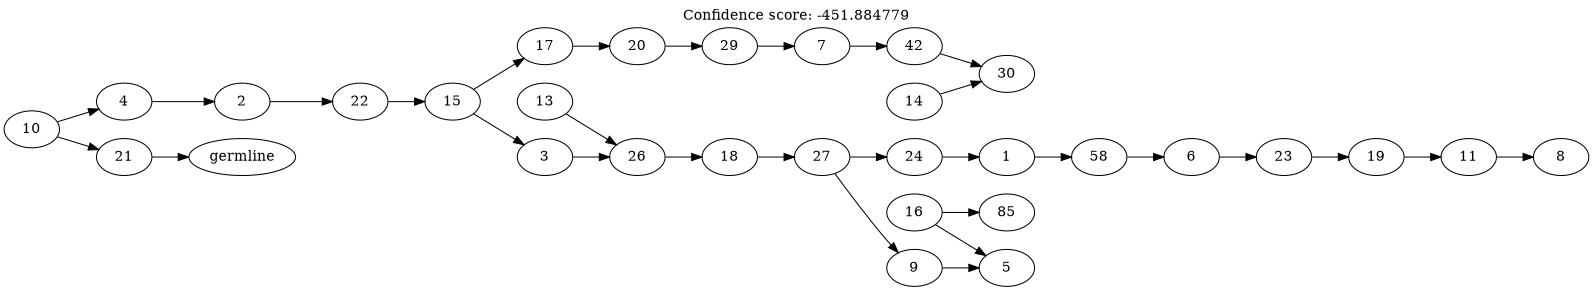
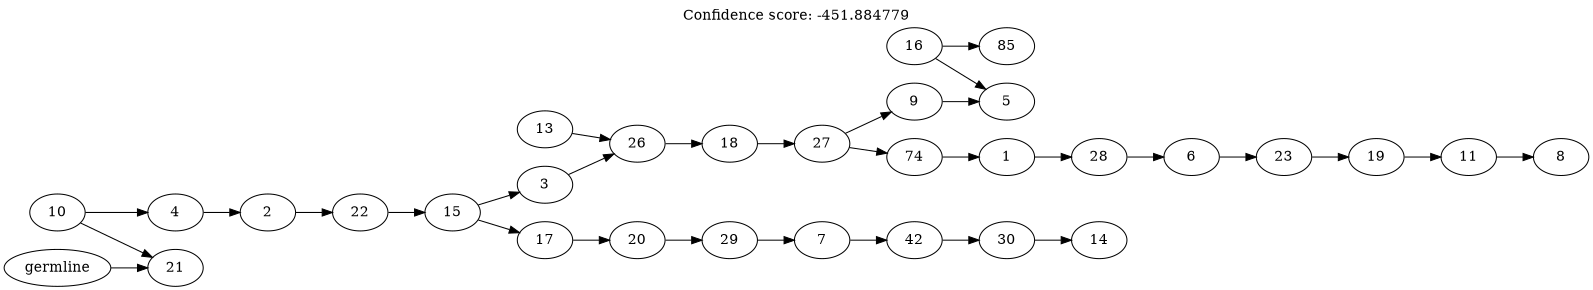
  digraph {
    label="Confidence score: -451.884779"
    labelloc=t
    rankdir=LR
    n1 [label=30]
    n2 [label=14]
    n3 [label=42]
    n4 [label=7]
    n5 [label=29]
    n6 [label=20]
    n7 [label=17]
    n8 [label=11]
    n9 [label=8]
    n10 [label=19]
    n11 [label=23]
    n12 [label=6]
-   n13 [label=58]
+   n13 [label=28]
    n14 [label=1]
-   n15 [label=24]
+   n15 [label=74]
    n16 [label=16]
    n17 [label=85]
    n18 [label=5]
    n19 [label=9]
    n20 [label=27]
    n21 [label=18]
    n22 [label=26]
    n23 [label=13]
    n24 [label=3]
    n25 [label=15]
    n26 [label=22]
    n27 [label=2]
    n28 [label=4]
    n29 [label=10]
    n30 [label=21]
    n31 [label=germline]
-   n2 -> n1
+   n1 -> n2
    n3 -> n1
    n4 -> n3
    n5 -> n4
    n6 -> n5
    n7 -> n6
    n8 -> n9
    n10 -> n8
    n11 -> n10
    n12 -> n11
    n13 -> n12
    n14 -> n13
    n15 -> n14
    n16 -> n17
    n16 -> n18
    n19 -> n18
    n20 -> n15
    n20 -> n19
    n21 -> n20
    n22 -> n21
    n23 -> n22
    n24 -> n22
    n25 -> n7
    n25 -> n24
    n26 -> n25
    n27 -> n26
    n28 -> n27
    n29 -> n28
    n29 -> n30
-   n30 -> n31
+   n31 -> n30
  }
